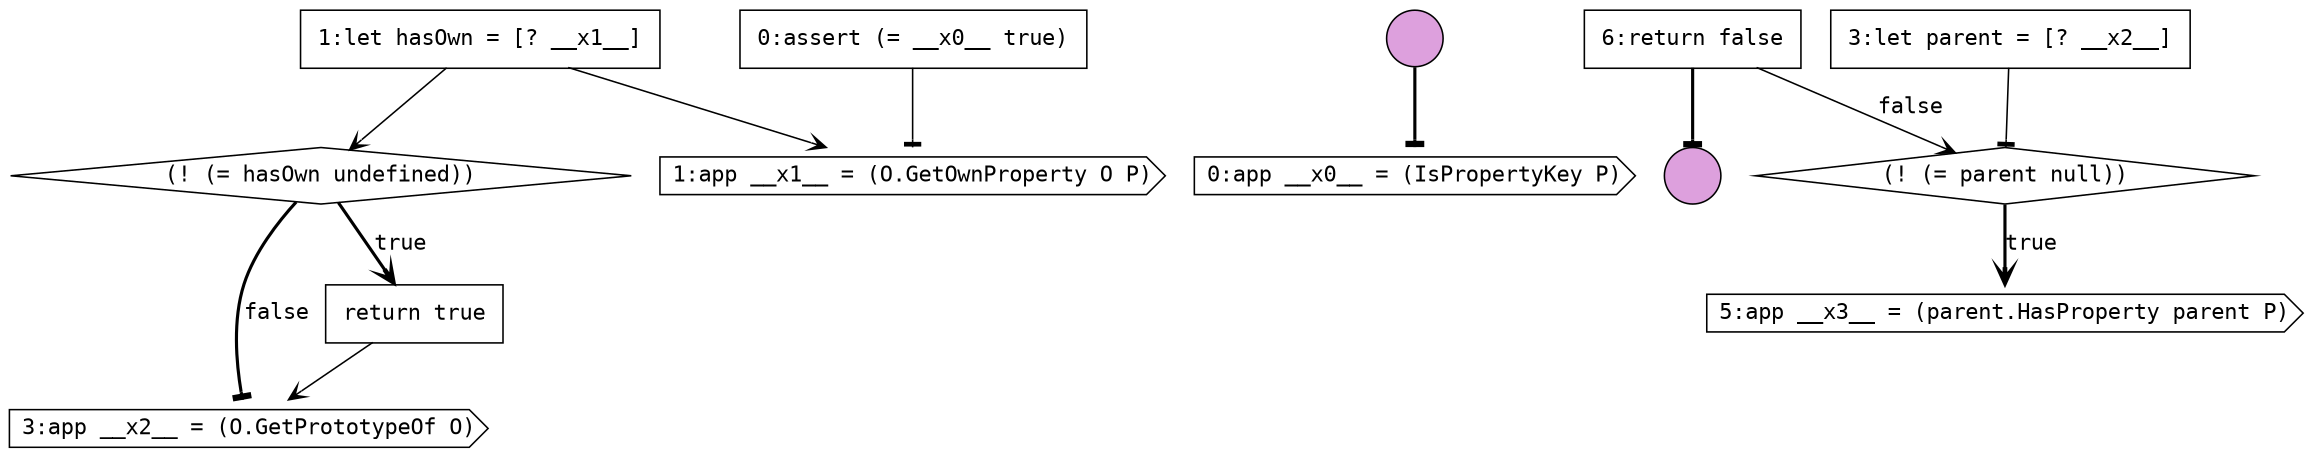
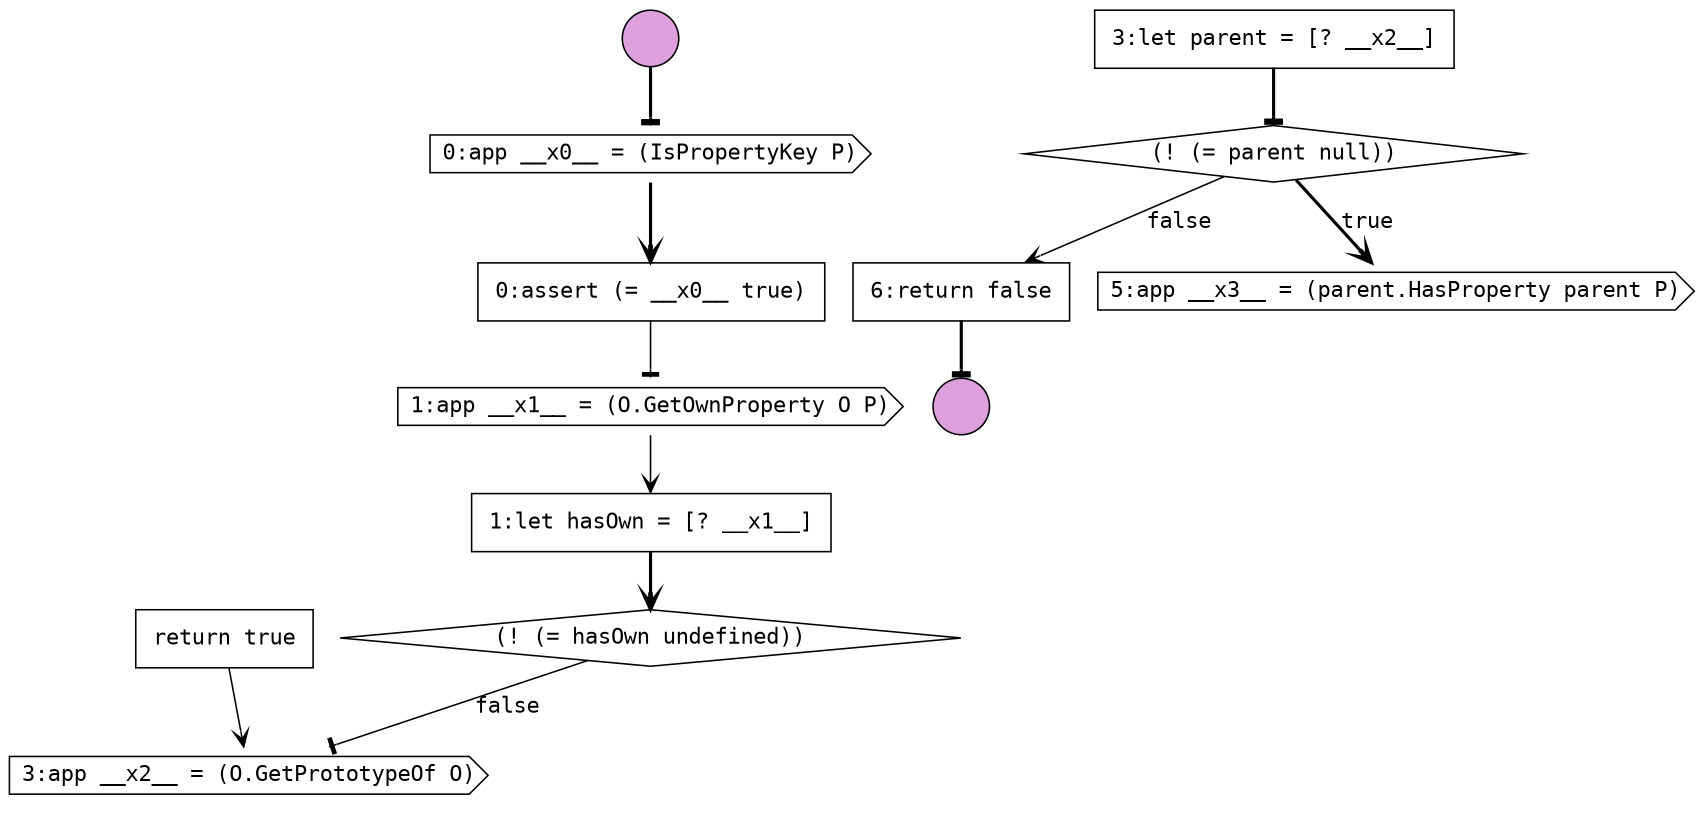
  digraph {
    fontname="DejaVu Sans Mono"
    node [color=black fillcolor=white fontname="DejaVu Sans Mono" shape=none style=filled]
    edge [arrowhead=vee color=black fontname="DejaVu Sans Mono" style=bold]
    n1 [label=<<font color="black">     <table border="0" cellborder="1" cellspacing="0" cellpadding="10">       <tr><td align="left">1:let hasOwn = [? __x1__]</td></tr>     </table>   </font>> margin=0]
    n2 [label=<<font color="black">(! (= hasOwn undefined))</font>> shape=diamond]
    n3 [label=<<font color="black">3:app __x2__ = (O.GetPrototypeOf O)</font>> shape=cds]
    n4 [label=<<font color="black">     <table border="0" cellborder="1" cellspacing="0" cellpadding="10">       <tr><td align="left">return true</td></tr>     </table>   </font>> margin=0]
    n5 [fillcolor=plum label=" " shape=circle]
    n6 [label=<<font color="black">0:app __x0__ = (IsPropertyKey P)</font>> shape=cds]
    n7 [label=<<font color="black">     <table border="0" cellborder="1" cellspacing="0" cellpadding="10">       <tr><td align="left">0:assert (= __x0__ true)</td></tr>     </table>   </font>> margin=0]
    n8 [label=<<font color="black">(! (= parent null))</font>> shape=diamond]
    n9 [label=<<font color="black">     <table border="0" cellborder="1" cellspacing="0" cellpadding="10">       <tr><td align="left">6:return false</td></tr>     </table>   </font>> margin=0]
    n10 [label=<<font color="black">5:app __x3__ = (parent.HasProperty parent P)</font>> shape=cds]
    n11 [fillcolor=plum label=" " shape=circle]
    n12 [label=<<font color="black">     <table border="0" cellborder="1" cellspacing="0" cellpadding="10">       <tr><td align="left">3:let parent = [? __x2__]</td></tr>     </table>   </font>> margin=0]
    n13 [label=<<font color="black">1:app __x1__ = (O.GetOwnProperty O P)</font>> shape=cds]
-   n1 -> n2 [style=solid]
-   n2 -> n3 [arrowhead=tee label=<<font color="black">false</font>>]
-   n2 -> n4 [label=<<font color="black">true</font>>]
+   n1 -> n2
+   n2 -> n3 [arrowhead=tee label=<<font color="black">false</font>> style=solid]
    n4 -> n3 [style=solid]
    n5 -> n6 [arrowhead=tee]
+   n6 -> n7
    n7 -> n13 [arrowhead=tee style=solid]
-   n9 -> n8 [label=<<font color="black">false</font>> style=solid]
+   n8 -> n9 [label=<<font color="black">false</font>> style=solid]
    n8 -> n10 [label=<<font color="black">true</font>>]
    n9 -> n11 [arrowhead=tee]
-   n12 -> n8 [arrowhead=tee style=solid]
-   n1 -> n13 [style=solid]
+   n12 -> n8 [arrowhead=tee]
+   n13 -> n1 [style=solid]
  }
